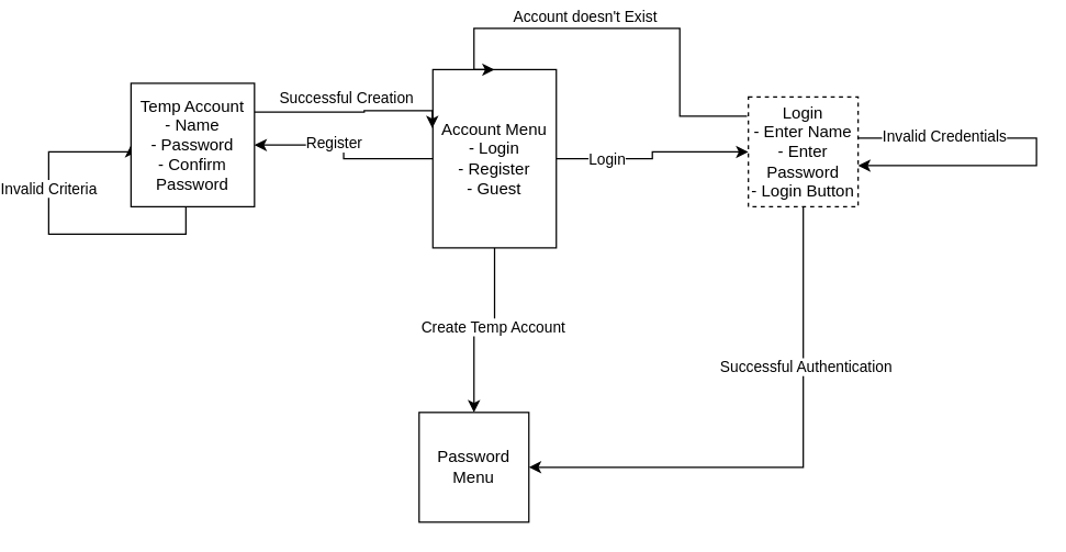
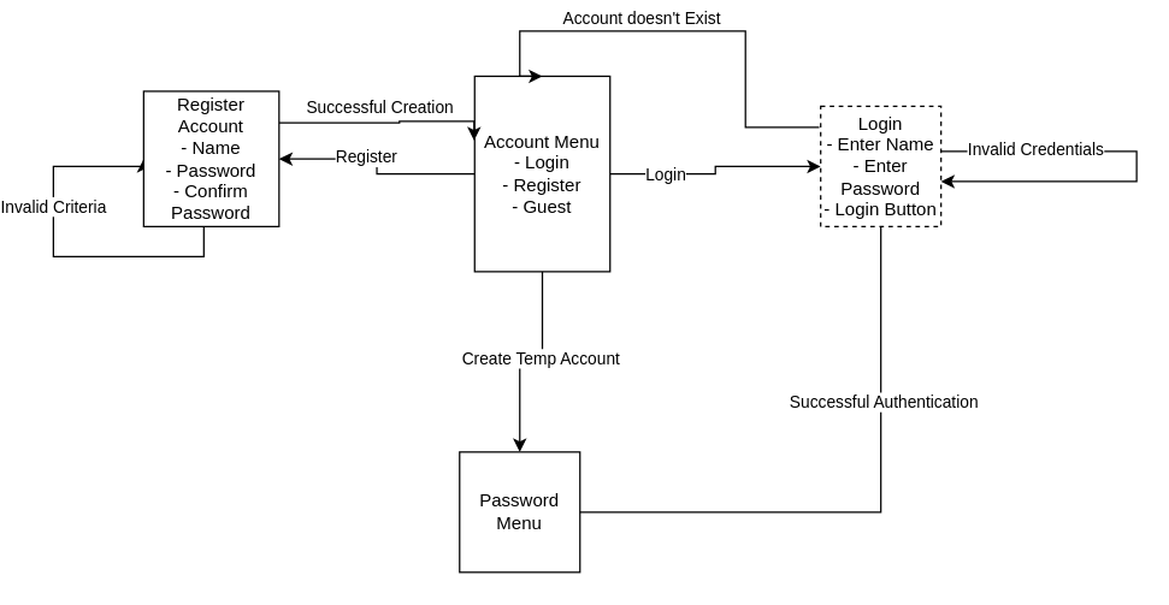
  <mxCell id="0" />
  <mxCell id="1" parent="0" />
  <mxCell id="2" style="edgeStyle=orthogonalEdgeStyle;rounded=0;orthogonalLoop=1;jettySize=auto;html=1;" edge="1" parent="1" source="8" target="9"><mxGeometry relative="1" as="geometry" /></mxCell>
  <mxCell id="3" value="Create Temp Account" style="edgeLabel;html=1;align=center;verticalAlign=middle;resizable=0;points=[];" vertex="1" connectable="0" parent="2"><mxGeometry x="-0.16" y="-2" relative="1" as="geometry"><mxPoint as="offset" /></mxGeometry></mxCell>
  <mxCell id="4" style="edgeStyle=orthogonalEdgeStyle;rounded=0;orthogonalLoop=1;jettySize=auto;html=1;entryX=0;entryY=0.5;entryDx=0;entryDy=0;" edge="1" parent="1" source="8" target="14"><mxGeometry relative="1" as="geometry" /></mxCell>
  <mxCell id="5" value="Login" style="edgeLabel;html=1;align=center;verticalAlign=middle;resizable=0;points=[];" vertex="1" connectable="0" parent="4"><mxGeometry x="-0.188" y="1" relative="1" as="geometry"><mxPoint x="-23" y="1" as="offset" /></mxGeometry></mxCell>
  <mxCell id="6" style="edgeStyle=orthogonalEdgeStyle;rounded=0;orthogonalLoop=1;jettySize=auto;html=1;" edge="1" parent="1" source="8" target="20"><mxGeometry relative="1" as="geometry" /></mxCell>
  <mxCell id="7" value="Register" style="edgeLabel;html=1;align=center;verticalAlign=middle;resizable=0;points=[];" vertex="1" connectable="0" parent="6"><mxGeometry x="0.185" y="-2" relative="1" as="geometry"><mxPoint as="offset" /></mxGeometry></mxCell>
  <mxCell id="8" value="Account Menu&lt;br&gt;- Login&lt;br&gt;- Register&lt;br&gt;- Guest" style="whiteSpace=wrap;html=1;aspect=fixed;" vertex="1" parent="1"><mxGeometry x="300" y="50" width="90" height="130" as="geometry" /></mxCell>
  <mxCell id="9" value="Password Menu" style="whiteSpace=wrap;html=1;aspect=fixed;" vertex="1" parent="1"><mxGeometry x="290" y="300" width="80" height="80" as="geometry" /></mxCell>
- <mxCell id="10" style="edgeStyle=orthogonalEdgeStyle;rounded=0;orthogonalLoop=1;jettySize=auto;html=1;entryX=1;entryY=0.5;entryDx=0;entryDy=0;" edge="1" parent="1" source="14" target="9"><mxGeometry relative="1" as="geometry"><Array as="points"><mxPoint x="570" y="340" /></Array></mxGeometry></mxCell>
+ <mxCell id="10" style="edgeStyle=orthogonalEdgeStyle;rounded=0;orthogonalLoop=1;jettySize=auto;html=1;entryX=1;entryY=0.5;entryDx=0;entryDy=0;endArrow=none;" edge="1" parent="1" source="14" target="9"><mxGeometry relative="1" as="geometry"><Array as="points"><mxPoint x="570" y="340" /></Array></mxGeometry></mxCell>
  <mxCell id="11" value="Successful Authentication" style="edgeLabel;html=1;align=center;verticalAlign=middle;resizable=0;points=[];" vertex="1" connectable="0" parent="10"><mxGeometry x="-0.405" y="1" relative="1" as="geometry"><mxPoint as="offset" /></mxGeometry></mxCell>
  <mxCell id="12" style="edgeStyle=orthogonalEdgeStyle;rounded=0;orthogonalLoop=1;jettySize=auto;html=1;entryX=0.5;entryY=0;entryDx=0;entryDy=0;exitX=-0.012;exitY=0.175;exitDx=0;exitDy=0;exitPerimeter=0;" edge="1" parent="1" source="14" target="8"><mxGeometry relative="1" as="geometry"><Array as="points"><mxPoint x="480" y="84" /><mxPoint x="480" y="20" /><mxPoint x="330" y="20" /></Array></mxGeometry></mxCell>
  <mxCell id="13" value="Account doesn't Exist&lt;br&gt;" style="edgeLabel;html=1;align=center;verticalAlign=middle;resizable=0;points=[];" vertex="1" connectable="0" parent="12"><mxGeometry x="-0.412" y="-3" relative="1" as="geometry"><mxPoint x="-73" y="-31" as="offset" /></mxGeometry></mxCell>
  <mxCell id="14" value="Login&lt;br&gt;- Enter Name&lt;br&gt;- Enter Password&lt;br&gt;- Login Button" style="whiteSpace=wrap;html=1;aspect=fixed;dashed=1;" vertex="1" parent="1"><mxGeometry x="530" y="70" width="80" height="80" as="geometry" /></mxCell>
  <mxCell id="15" style="edgeStyle=orthogonalEdgeStyle;rounded=0;orthogonalLoop=1;jettySize=auto;html=1;" edge="1" parent="1" source="14" target="14"><mxGeometry relative="1" as="geometry"><Array as="points"><mxPoint x="740" y="110" /></Array></mxGeometry></mxCell>
  <mxCell id="16" value="Invalid Credentials" style="edgeLabel;html=1;align=center;verticalAlign=middle;resizable=0;points=[];" vertex="1" connectable="0" parent="15"><mxGeometry x="-0.554" y="2" relative="1" as="geometry"><mxPoint as="offset" /></mxGeometry></mxCell>
  <mxCell id="17" style="edgeStyle=orthogonalEdgeStyle;rounded=0;orthogonalLoop=1;jettySize=auto;html=1;entryX=-0.004;entryY=0.329;entryDx=0;entryDy=0;entryPerimeter=0;" edge="1" parent="1" source="20" target="8"><mxGeometry relative="1" as="geometry"><mxPoint x="290" y="80" as="targetPoint" /><Array as="points"><mxPoint x="250" y="81" /><mxPoint x="250" y="80" /></Array></mxGeometry></mxCell>
  <mxCell id="18" value="Successful Creation" style="edgeLabel;html=1;align=center;verticalAlign=middle;resizable=0;points=[];" vertex="1" connectable="0" parent="17"><mxGeometry x="-0.276" relative="1" as="geometry"><mxPoint x="14" y="-11" as="offset" /></mxGeometry></mxCell>
  <mxCell id="19" value="Invalid Criteria" style="edgeStyle=orthogonalEdgeStyle;rounded=0;orthogonalLoop=1;jettySize=auto;html=1;entryX=0;entryY=0.5;entryDx=0;entryDy=0;" edge="1" parent="1" source="20" target="20"><mxGeometry x="0.25" relative="1" as="geometry"><mxPoint x="-10" y="170" as="targetPoint" /><Array as="points"><mxPoint x="120" y="170" /><mxPoint x="20" y="170" /><mxPoint x="20" y="110" /></Array><mxPoint as="offset" /></mxGeometry></mxCell>
- <mxCell id="20" value="Temp Account&lt;br&gt;- Name&lt;br&gt;- Password&lt;br&gt;- Confirm Password" style="whiteSpace=wrap;html=1;aspect=fixed;" vertex="1" parent="1"><mxGeometry x="80" y="60" width="90" height="90" as="geometry" /></mxCell>
+ <mxCell id="20" value="Register Account&lt;br&gt;- Name&lt;br&gt;- Password&lt;br&gt;- Confirm Password" style="whiteSpace=wrap;html=1;aspect=fixed;" vertex="1" parent="1"><mxGeometry x="80" y="60" width="90" height="90" as="geometry" /></mxCell>
